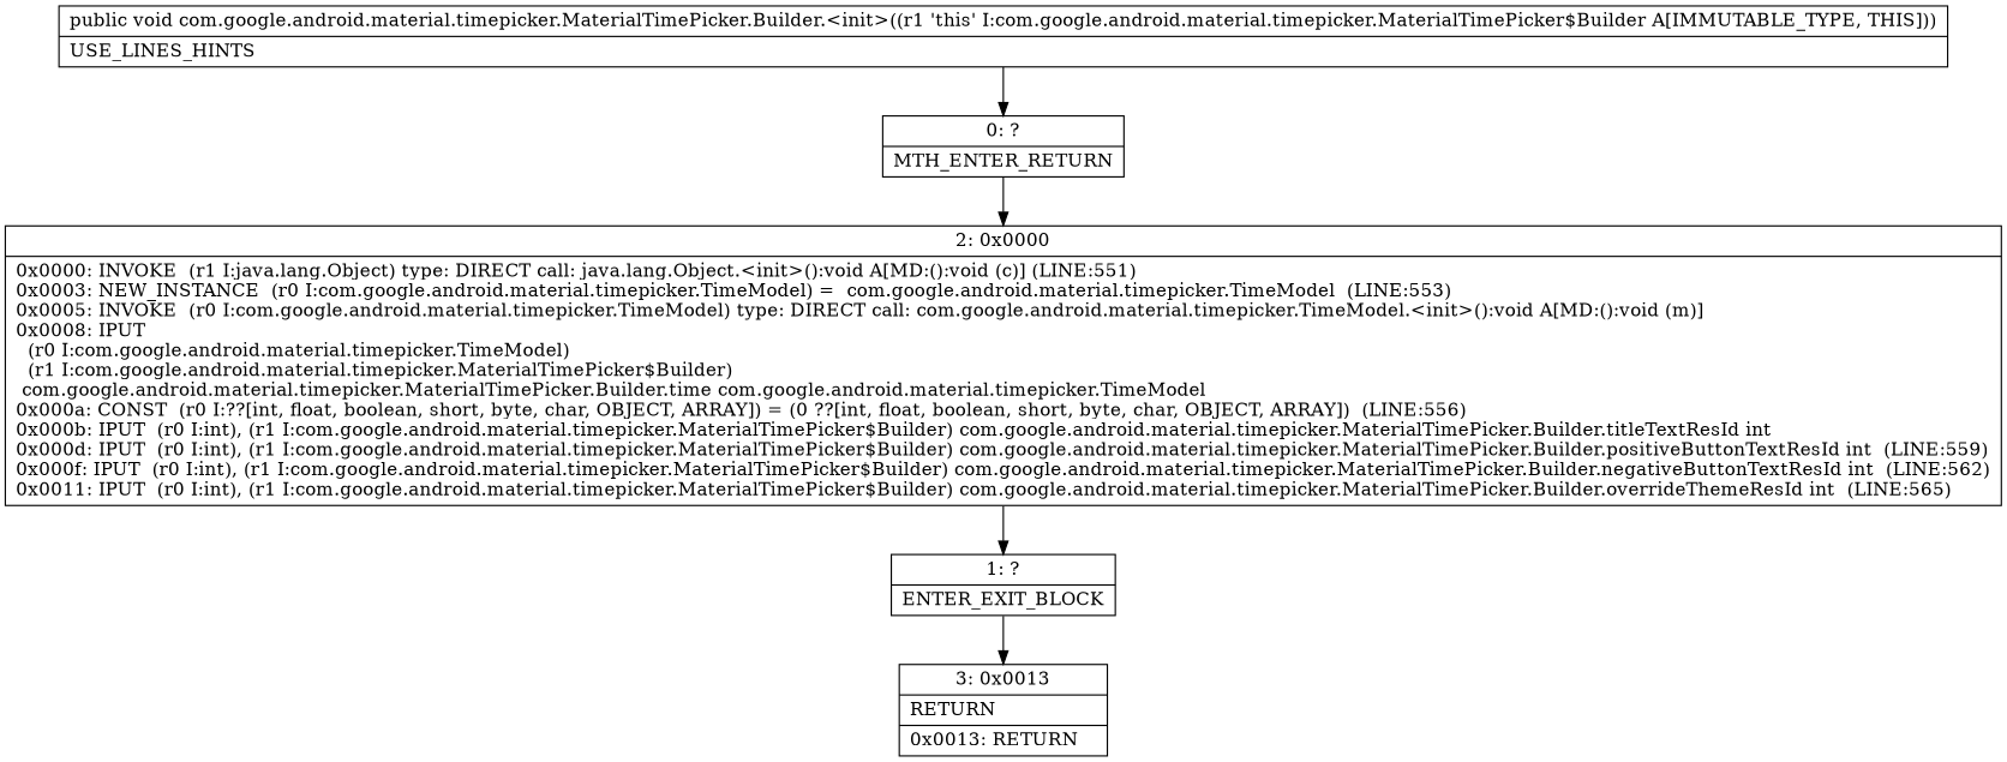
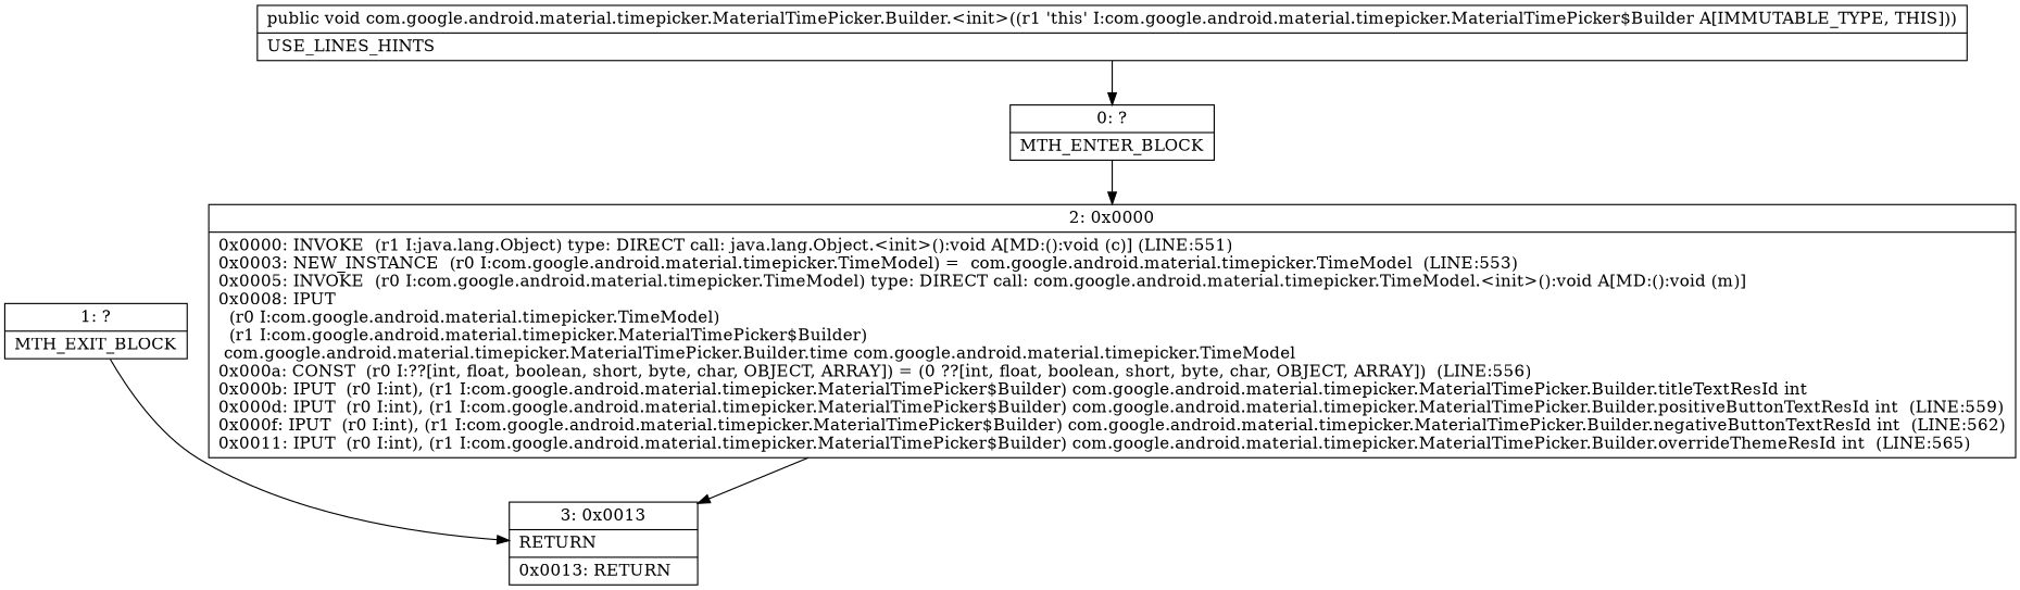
  digraph {
    node [shape=record]
-   n1 [label="{0\:\ ?|MTH_ENTER_RETURN\l}"]
+   n1 [label="{0\:\ ?|MTH_ENTER_BLOCK\l}"]
    n2 [label="{2\:\ 0x0000|0x0000: INVOKE  (r1 I:java.lang.Object) type: DIRECT call: java.lang.Object.\<init\>():void A[MD:():void (c)] (LINE:551)\l0x0003: NEW_INSTANCE  (r0 I:com.google.android.material.timepicker.TimeModel) =  com.google.android.material.timepicker.TimeModel  (LINE:553)\l0x0005: INVOKE  (r0 I:com.google.android.material.timepicker.TimeModel) type: DIRECT call: com.google.android.material.timepicker.TimeModel.\<init\>():void A[MD:():void (m)]\l0x0008: IPUT  \l  (r0 I:com.google.android.material.timepicker.TimeModel)\l  (r1 I:com.google.android.material.timepicker.MaterialTimePicker$Builder)\l com.google.android.material.timepicker.MaterialTimePicker.Builder.time com.google.android.material.timepicker.TimeModel \l0x000a: CONST  (r0 I:??[int, float, boolean, short, byte, char, OBJECT, ARRAY]) = (0 ??[int, float, boolean, short, byte, char, OBJECT, ARRAY])  (LINE:556)\l0x000b: IPUT  (r0 I:int), (r1 I:com.google.android.material.timepicker.MaterialTimePicker$Builder) com.google.android.material.timepicker.MaterialTimePicker.Builder.titleTextResId int \l0x000d: IPUT  (r0 I:int), (r1 I:com.google.android.material.timepicker.MaterialTimePicker$Builder) com.google.android.material.timepicker.MaterialTimePicker.Builder.positiveButtonTextResId int  (LINE:559)\l0x000f: IPUT  (r0 I:int), (r1 I:com.google.android.material.timepicker.MaterialTimePicker$Builder) com.google.android.material.timepicker.MaterialTimePicker.Builder.negativeButtonTextResId int  (LINE:562)\l0x0011: IPUT  (r0 I:int), (r1 I:com.google.android.material.timepicker.MaterialTimePicker$Builder) com.google.android.material.timepicker.MaterialTimePicker.Builder.overrideThemeResId int  (LINE:565)\l}"]
    n3 [label="{3\:\ 0x0013|RETURN\l|0x0013: RETURN   \l}"]
-   n4 [label="{1\:\ ?|ENTER_EXIT_BLOCK\l}"]
+   n4 [label="{1\:\ ?|MTH_EXIT_BLOCK\l}"]
    n5 [label="{public void com.google.android.material.timepicker.MaterialTimePicker.Builder.\<init\>((r1 'this' I:com.google.android.material.timepicker.MaterialTimePicker$Builder A[IMMUTABLE_TYPE, THIS]))  | USE_LINES_HINTS\l}"]
    n1 -> n2
-   n2 -> n4
+   n2 -> n3
    n4 -> n3
    n5 -> n1
  }
